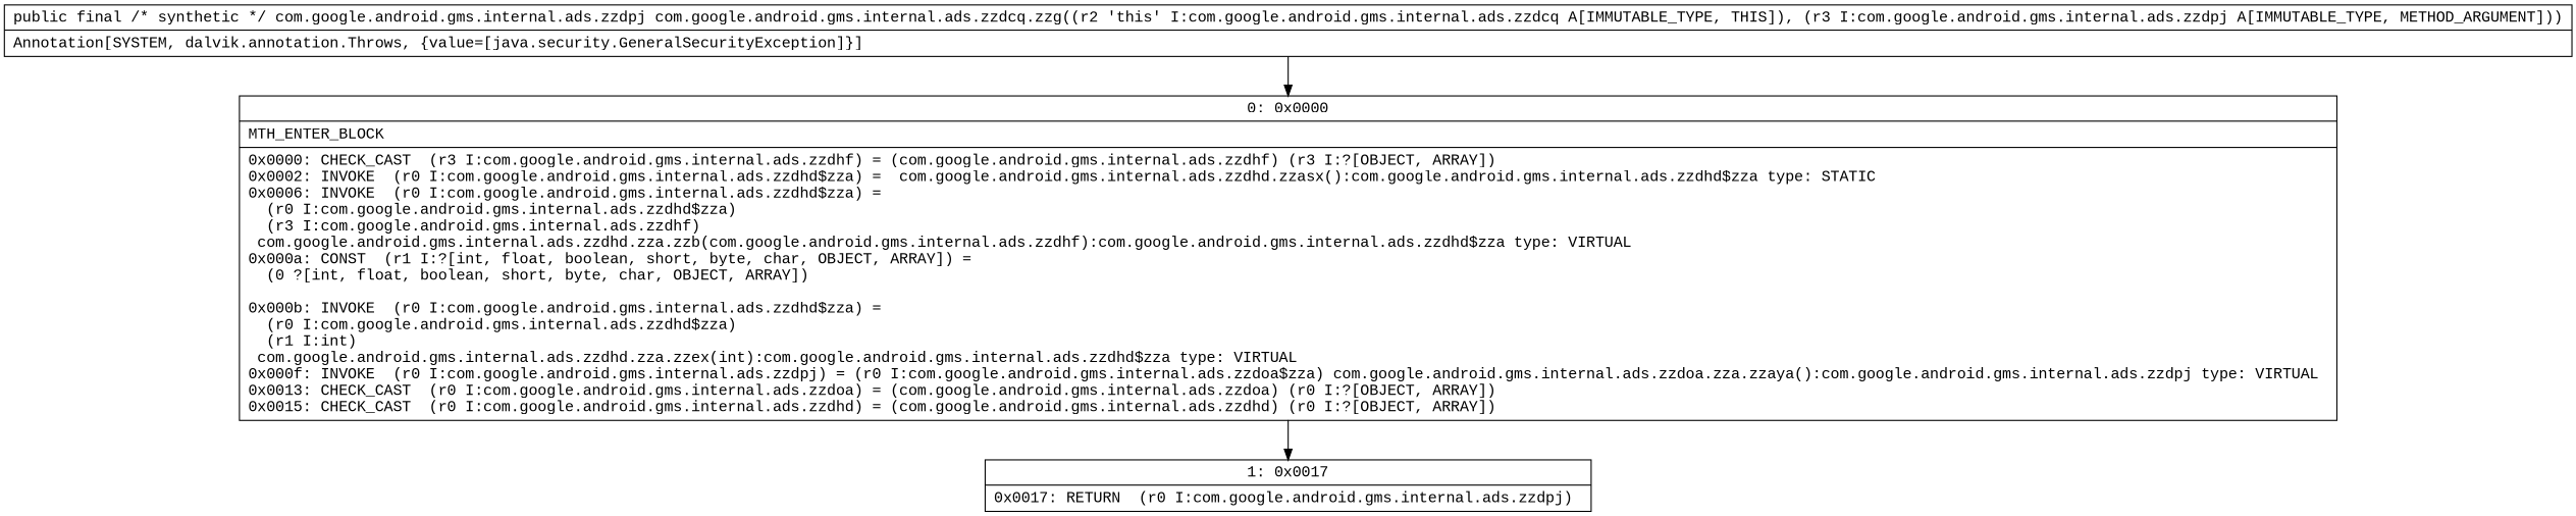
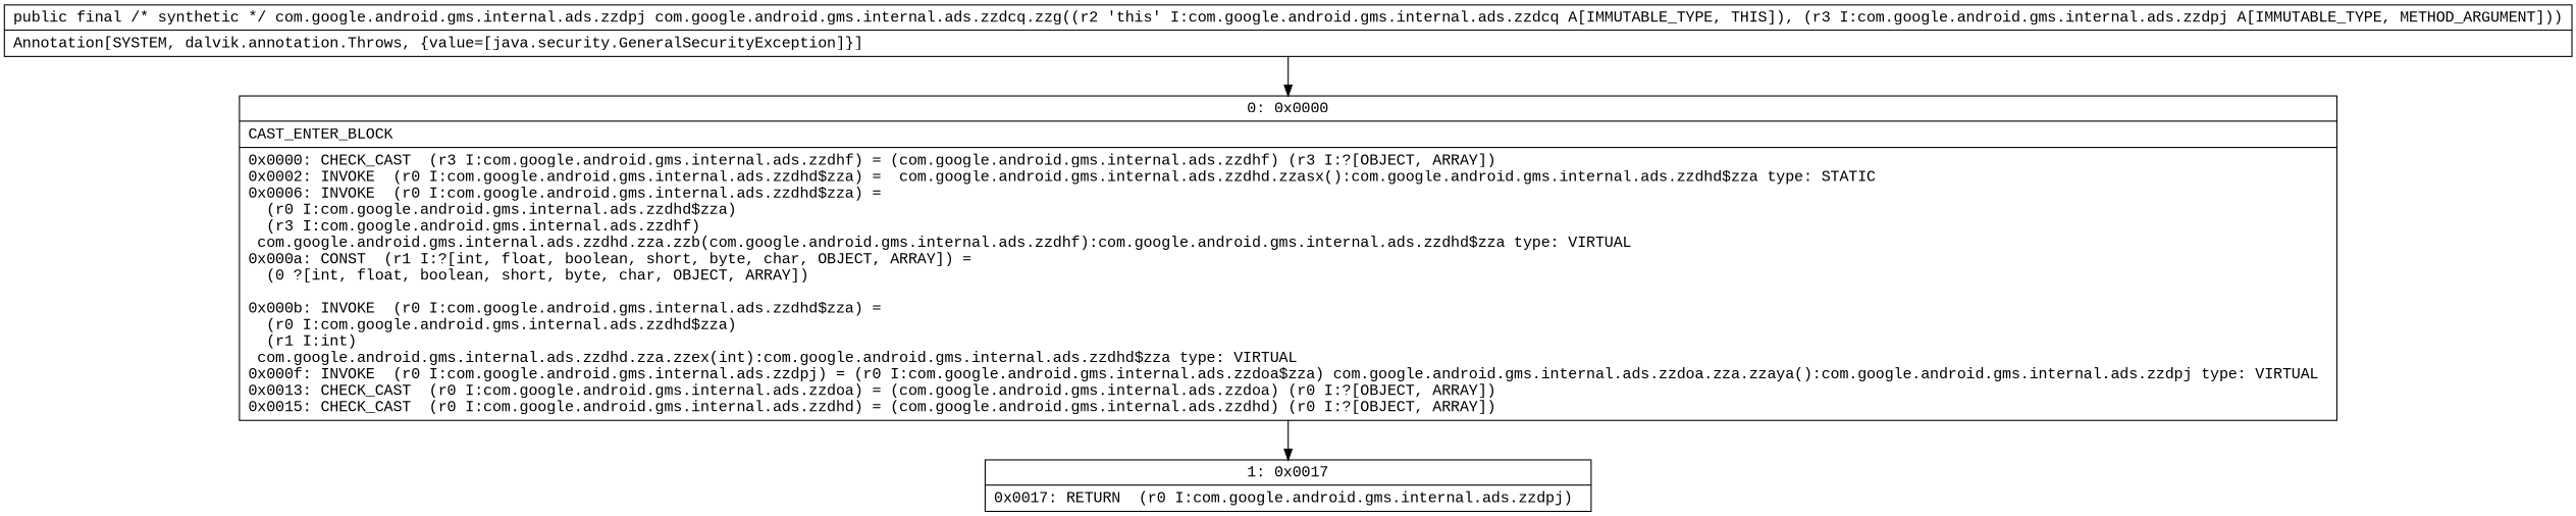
  digraph {
    fontname="Liberation Mono"
    node [shape=record fontname="Liberation Mono"]
    edge [fontname="Liberation Mono"]
-   n1 [label="{0\:\ 0x0000|MTH_ENTER_BLOCK\l|0x0000: CHECK_CAST  (r3 I:com.google.android.gms.internal.ads.zzdhf) = (com.google.android.gms.internal.ads.zzdhf) (r3 I:?[OBJECT, ARRAY]) \l0x0002: INVOKE  (r0 I:com.google.android.gms.internal.ads.zzdhd$zza) =  com.google.android.gms.internal.ads.zzdhd.zzasx():com.google.android.gms.internal.ads.zzdhd$zza type: STATIC \l0x0006: INVOKE  (r0 I:com.google.android.gms.internal.ads.zzdhd$zza) = \l  (r0 I:com.google.android.gms.internal.ads.zzdhd$zza)\l  (r3 I:com.google.android.gms.internal.ads.zzdhf)\l com.google.android.gms.internal.ads.zzdhd.zza.zzb(com.google.android.gms.internal.ads.zzdhf):com.google.android.gms.internal.ads.zzdhd$zza type: VIRTUAL \l0x000a: CONST  (r1 I:?[int, float, boolean, short, byte, char, OBJECT, ARRAY]) = \l  (0 ?[int, float, boolean, short, byte, char, OBJECT, ARRAY])\l \l0x000b: INVOKE  (r0 I:com.google.android.gms.internal.ads.zzdhd$zza) = \l  (r0 I:com.google.android.gms.internal.ads.zzdhd$zza)\l  (r1 I:int)\l com.google.android.gms.internal.ads.zzdhd.zza.zzex(int):com.google.android.gms.internal.ads.zzdhd$zza type: VIRTUAL \l0x000f: INVOKE  (r0 I:com.google.android.gms.internal.ads.zzdpj) = (r0 I:com.google.android.gms.internal.ads.zzdoa$zza) com.google.android.gms.internal.ads.zzdoa.zza.zzaya():com.google.android.gms.internal.ads.zzdpj type: VIRTUAL \l0x0013: CHECK_CAST  (r0 I:com.google.android.gms.internal.ads.zzdoa) = (com.google.android.gms.internal.ads.zzdoa) (r0 I:?[OBJECT, ARRAY]) \l0x0015: CHECK_CAST  (r0 I:com.google.android.gms.internal.ads.zzdhd) = (com.google.android.gms.internal.ads.zzdhd) (r0 I:?[OBJECT, ARRAY]) \l}"]
+   n1 [label="{0\:\ 0x0000|CAST_ENTER_BLOCK\l|0x0000: CHECK_CAST  (r3 I:com.google.android.gms.internal.ads.zzdhf) = (com.google.android.gms.internal.ads.zzdhf) (r3 I:?[OBJECT, ARRAY]) \l0x0002: INVOKE  (r0 I:com.google.android.gms.internal.ads.zzdhd$zza) =  com.google.android.gms.internal.ads.zzdhd.zzasx():com.google.android.gms.internal.ads.zzdhd$zza type: STATIC \l0x0006: INVOKE  (r0 I:com.google.android.gms.internal.ads.zzdhd$zza) = \l  (r0 I:com.google.android.gms.internal.ads.zzdhd$zza)\l  (r3 I:com.google.android.gms.internal.ads.zzdhf)\l com.google.android.gms.internal.ads.zzdhd.zza.zzb(com.google.android.gms.internal.ads.zzdhf):com.google.android.gms.internal.ads.zzdhd$zza type: VIRTUAL \l0x000a: CONST  (r1 I:?[int, float, boolean, short, byte, char, OBJECT, ARRAY]) = \l  (0 ?[int, float, boolean, short, byte, char, OBJECT, ARRAY])\l \l0x000b: INVOKE  (r0 I:com.google.android.gms.internal.ads.zzdhd$zza) = \l  (r0 I:com.google.android.gms.internal.ads.zzdhd$zza)\l  (r1 I:int)\l com.google.android.gms.internal.ads.zzdhd.zza.zzex(int):com.google.android.gms.internal.ads.zzdhd$zza type: VIRTUAL \l0x000f: INVOKE  (r0 I:com.google.android.gms.internal.ads.zzdpj) = (r0 I:com.google.android.gms.internal.ads.zzdoa$zza) com.google.android.gms.internal.ads.zzdoa.zza.zzaya():com.google.android.gms.internal.ads.zzdpj type: VIRTUAL \l0x0013: CHECK_CAST  (r0 I:com.google.android.gms.internal.ads.zzdoa) = (com.google.android.gms.internal.ads.zzdoa) (r0 I:?[OBJECT, ARRAY]) \l0x0015: CHECK_CAST  (r0 I:com.google.android.gms.internal.ads.zzdhd) = (com.google.android.gms.internal.ads.zzdhd) (r0 I:?[OBJECT, ARRAY]) \l}"]
    n2 [label="{1\:\ 0x0017|0x0017: RETURN  (r0 I:com.google.android.gms.internal.ads.zzdpj) \l}"]
    n3 [label="{public final \/* synthetic *\/ com.google.android.gms.internal.ads.zzdpj com.google.android.gms.internal.ads.zzdcq.zzg((r2 'this' I:com.google.android.gms.internal.ads.zzdcq A[IMMUTABLE_TYPE, THIS]), (r3 I:com.google.android.gms.internal.ads.zzdpj A[IMMUTABLE_TYPE, METHOD_ARGUMENT]))  | Annotation[SYSTEM, dalvik.annotation.Throws, \{value=[java.security.GeneralSecurityException]\}]\l}"]
    n1 -> n2
    n3 -> n1
  }
